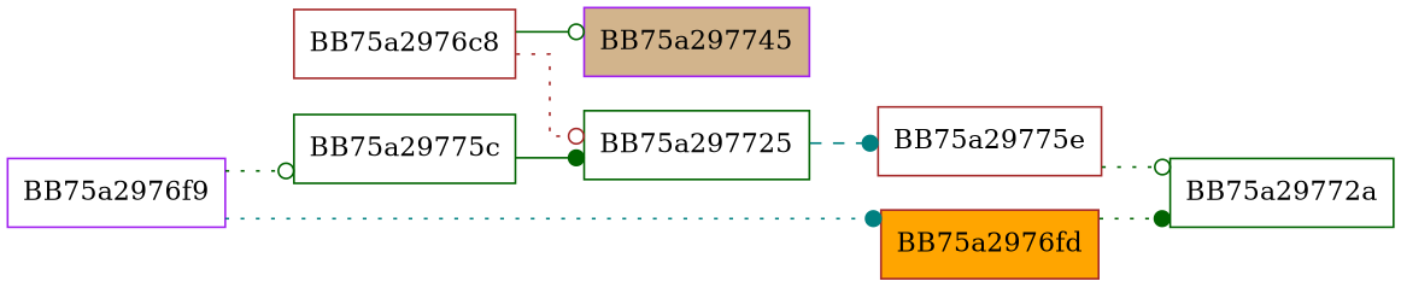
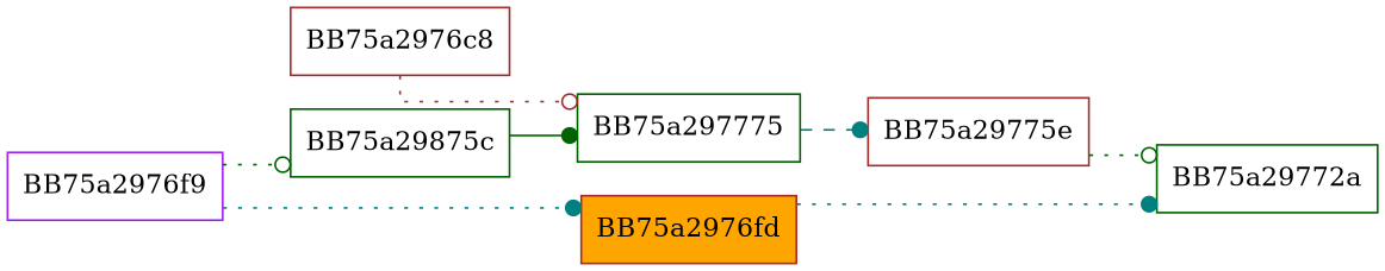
  digraph {
    rankdir=LR
    splines=ortho
    node [color=brown fillcolor=white shape=box style=filled]
    edge [arrowhead=odot color=darkgreen style=dotted]
-   BB75a297745 [color=purple fillcolor=tan]
    BB75a2976c8
-   BB75a297775 [color=darkgreen label=BB75a297725]
+   BB75a297775 [color=darkgreen]
    BB75a2976f9 [color=purple]
-   BB75a29775c [color=darkgreen]
+   BB75a29775c [color=darkgreen label=BB75a29875c]
    BB75a2976fd [fillcolor=orange]
    BB75a29772a [color=darkgreen]
    BB75a29775e
-   BB75a2976c8 -> BB75a297745 [style=solid]
    BB75a2976c8 -> BB75a297775 [color=brown]
    BB75a297775 -> BB75a29775e [arrowhead=dot color=teal style=dashed]
    BB75a2976f9 -> BB75a29775c
    BB75a2976f9 -> BB75a2976fd [arrowhead=dot color=teal]
    BB75a29775c -> BB75a297775 [arrowhead=dot style=solid]
-   BB75a2976fd -> BB75a29772a [arrowhead=dot]
+   BB75a2976fd -> BB75a29772a [arrowhead=dot color=teal]
    BB75a29775e -> BB75a29772a
  }
